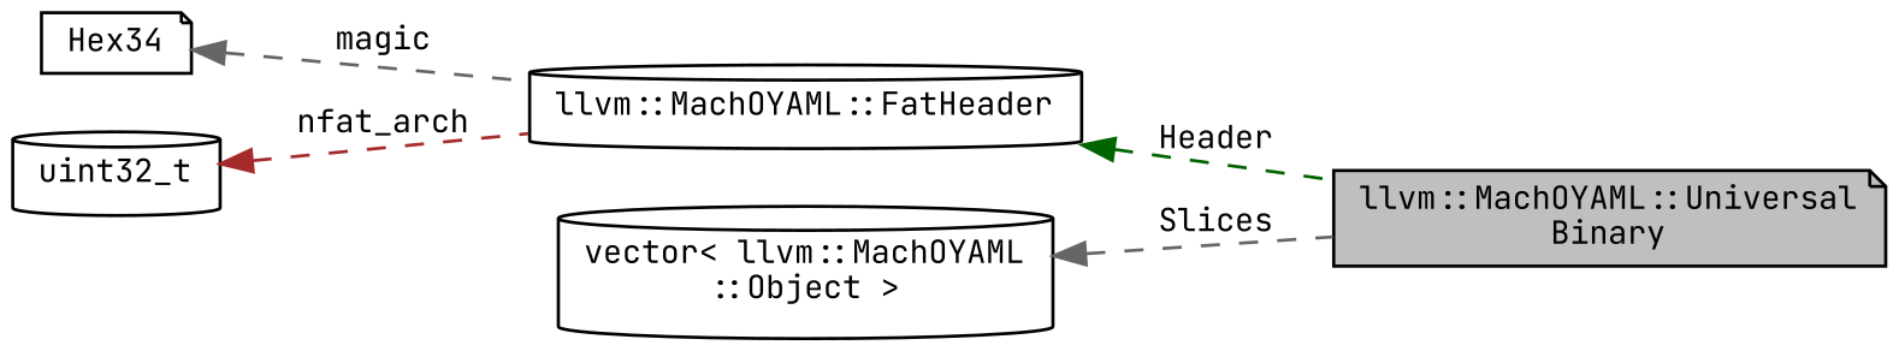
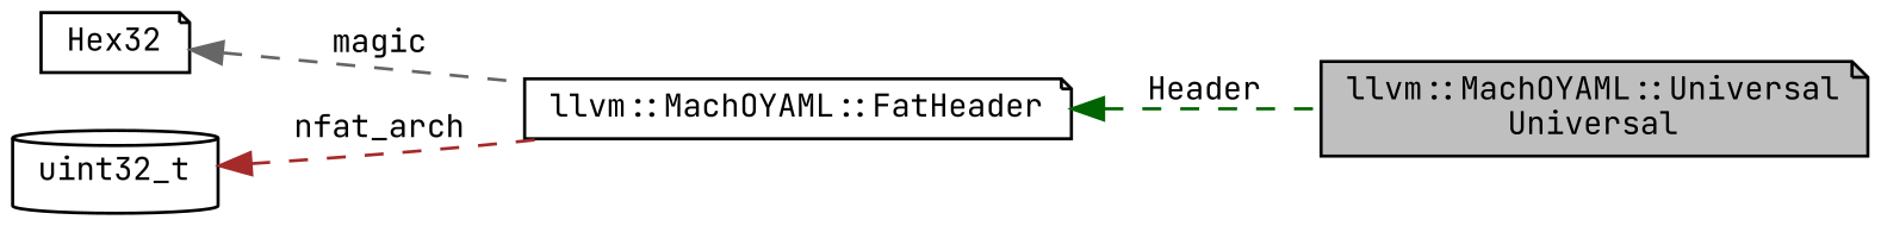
  digraph {
    fontname="JetBrains Mono"
    rankdir=LR
    node [color=black fontname="JetBrains Mono" fontsize=10 shape=note]
    edge [color=gray40 dir=back fontname="JetBrains Mono" fontsize=10 labelfontname=Helvetica labelfontsize=10 style=dashed]
-   n1 [fillcolor=grey75 fontcolor=black height=0.2 label="llvm::MachOYAML::Universal\lBinary" style=filled width=0.4]
-   n2 [height=0.2 label="llvm::MachOYAML::FatHeader" shape=cylinder width=0.4]
-   n3 [height=0.2 label=Hex34 width=0.4]
+   n1 [fillcolor=grey75 fontcolor=black height=0.2 label="llvm::MachOYAML::Universal\lUniversal" style=filled width=0.4]
+   n2 [height=0.2 label="llvm::MachOYAML::FatHeader" width=0.4]
+   n3 [height=0.2 label=Hex32 width=0.4]
    n4 [height=0.2 label=uint32_t shape=cylinder width=0.4]
-   n5 [height=0.2 label="vector\< llvm::MachOYAML\l::Object \>" shape=cylinder width=0.4]
    n2 -> n1 [color=darkgreen label=" Header"]
    n3 -> n2 [label=" magic"]
    n4 -> n2 [color=brown label=" nfat_arch"]
-   n5 -> n1 [label=" Slices"]
  }
